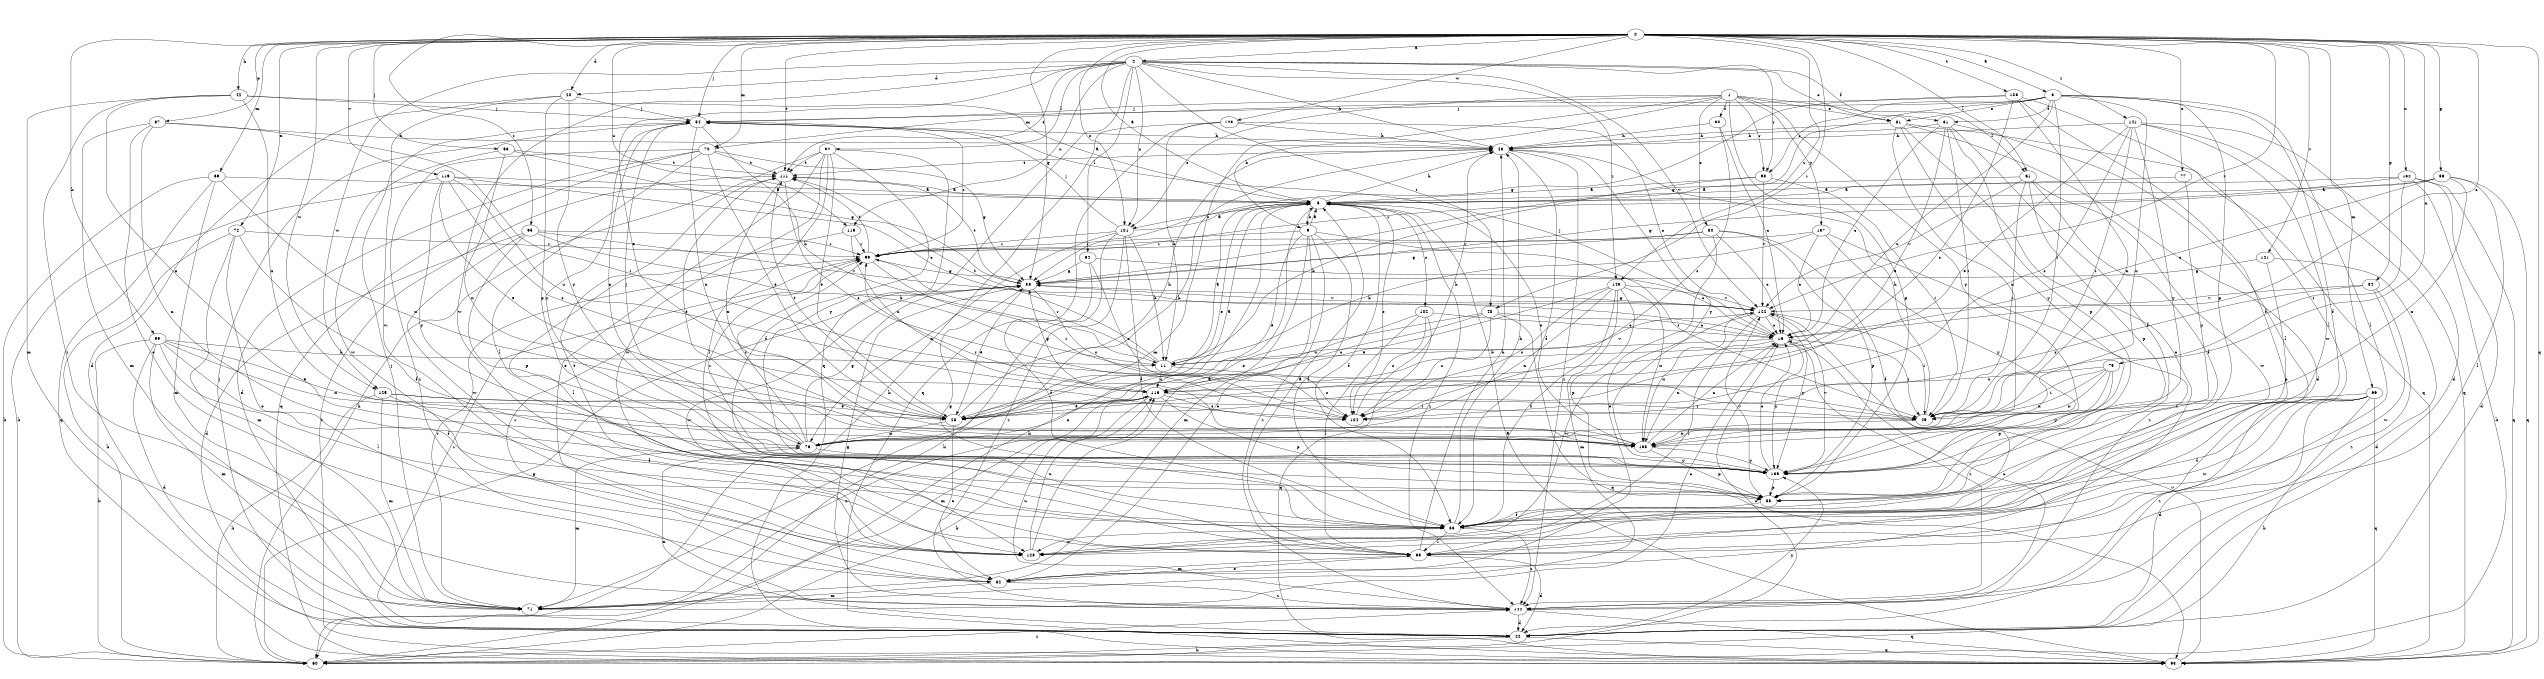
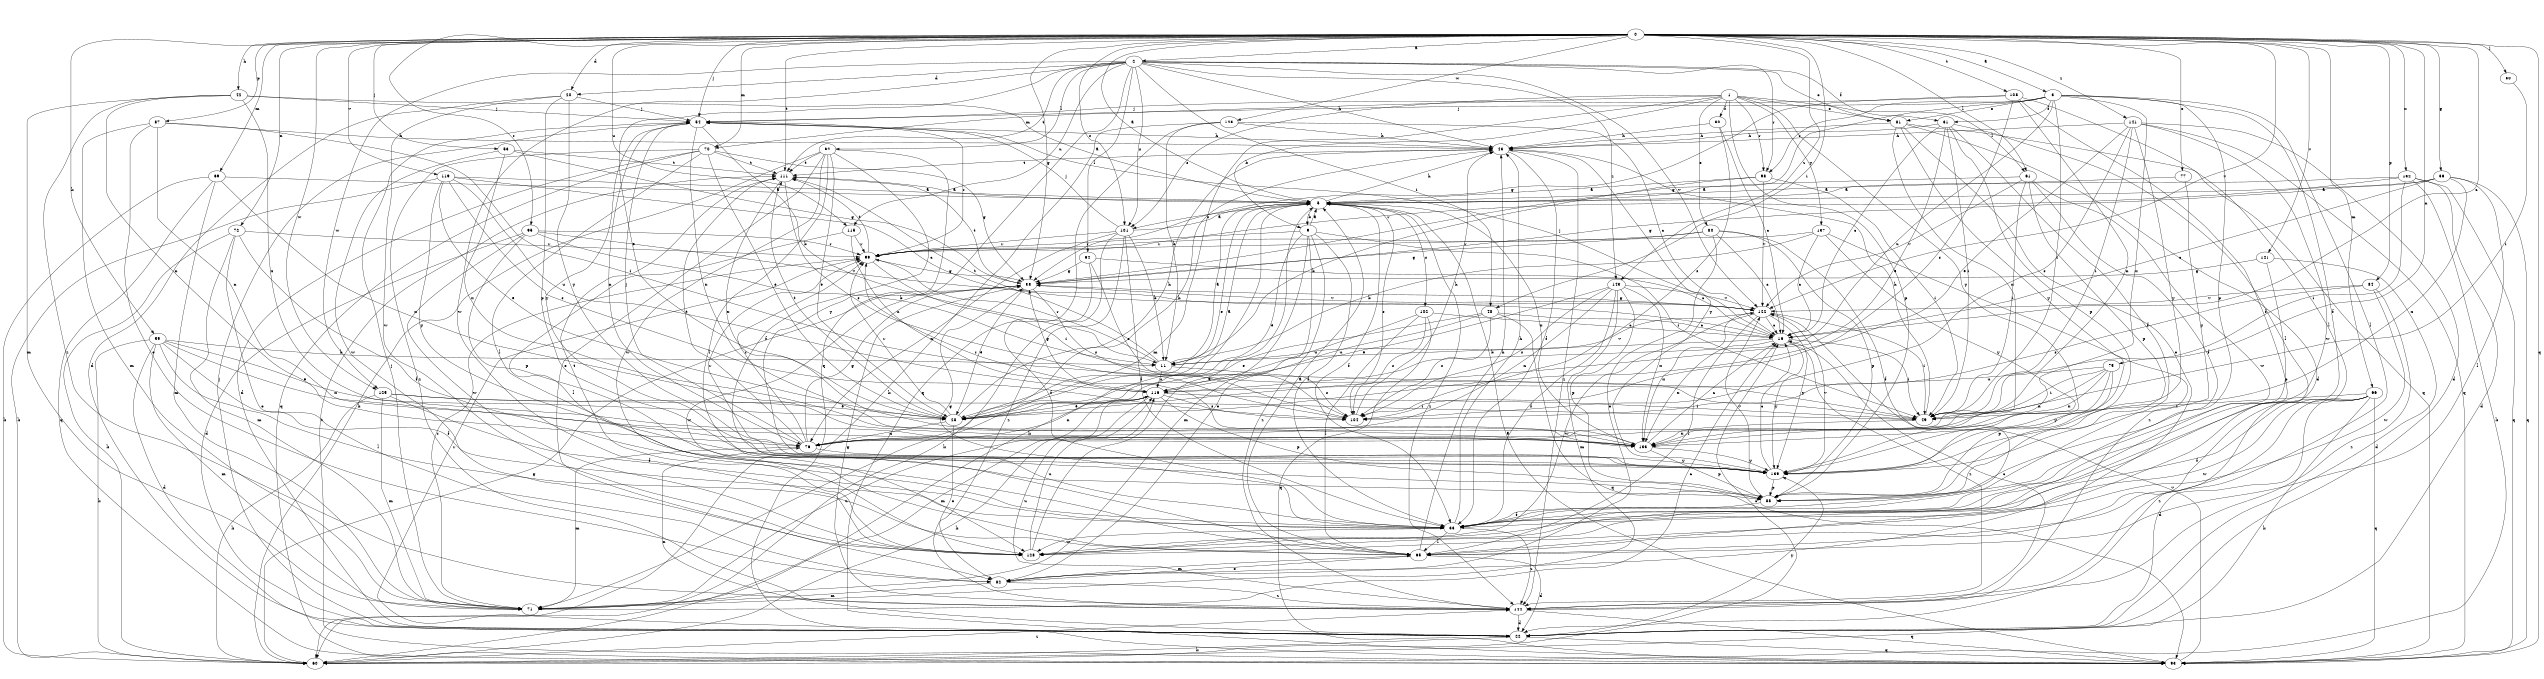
  strict digraph {
    0
    2
    3
    5
    16
    20
    36
    38
    42
    48
+   50
    53
    54
    59
    61
    66
    69
    70
    72
    75
    77
    84
    87
    93
    95
    101
    108
    111
    115
    119
    121
    122
    123
    125
    132
    141
    143
    28
    81
    98
    31
    43
    62
    64
    128
    88
    33
    49
    65
    116
    133
    9
    60
    102
    104
    144
    139
    11
    22
    82
    76
    71
    99
    1
    30
    80
    137
    0 -> 2 [label=a]
    0 -> 3 [label=a]
    0 -> 5 [label=a]
    0 -> 16 [label=c]
    0 -> 20 [label=d]
    0 -> 36 [label=g]
    0 -> 38 [label=g]
    0 -> 42 [label=h]
    0 -> 48 [label=i]
+   0 -> 50 [label=j]
    0 -> 53 [label=j]
    0 -> 54 [label=j]
    0 -> 59 [label=k]
    0 -> 61 [label=l]
    0 -> 66 [label=m]
    0 -> 69 [label=m]
    0 -> 70 [label=m]
    0 -> 72 [label=n]
    0 -> 75 [label=n]
    0 -> 77 [label=o]
    0 -> 84 [label=p]
    0 -> 87 [label=p]
    0 -> 93 [label=q]
    0 -> 95 [label=r]
    0 -> 101 [label=s]
    0 -> 108 [label=t]
    0 -> 111 [label=t]
    0 -> 115 [label=u]
    0 -> 119 [label=v]
    0 -> 121 [label=v]
    0 -> 122 [label=v]
    0 -> 123 [label=w]
    0 -> 125 [label=w]
    0 -> 132 [label=x]
    0 -> 141 [label=z]
    0 -> 143 [label=z]
    2 -> 20 [label=d]
    2 -> 48 [label=i]
    2 -> 93 [label=q]
    2 -> 101 [label=s]
    2 -> 111 [label=t]
    2 -> 115 [label=u]
    2 -> 122 [label=v]
    2 -> 125 [label=w]
    2 -> 143 [label=z]
    2 -> 28 [label=e]
    2 -> 81 [label=o]
    2 -> 98 [label=r]
    2 -> 31 [label=f]
    2 -> 43 [label=h]
    2 -> 62 [label=l]
    2 -> 64 [label=l]
    2 -> 128 [label=w]
    3 -> 38 [label=g]
    3 -> 54 [label=j]
    3 -> 81 [label=o]
    3 -> 98 [label=r]
    3 -> 31 [label=f]
    3 -> 88 [label=p]
    3 -> 33 [label=f]
    3 -> 49 [label=i]
    3 -> 65 [label=l]
    3 -> 116 [label=u]
    3 -> 133 [label=x]
    5 -> 101 [label=s]
    5 -> 28 [label=e]
    5 -> 43 [label=h]
    5 -> 33 [label=f]
    5 -> 133 [label=x]
    5 -> 9 [label=b]
    5 -> 60 [label=k]
    5 -> 102 [label=s]
    5 -> 104 [label=s]
    5 -> 144 [label=z]
    16 -> 54 [label=j]
    16 -> 49 [label=i]
    16 -> 133 [label=x]
    16 -> 144 [label=z]
    16 -> 139 [label=y]
    16 -> 11 [label=b]
    20 -> 54 [label=j]
    20 -> 128 [label=w]
    20 -> 88 [label=p]
    20 -> 139 [label=y]
    20 -> 22 [label=d]
    36 -> 5 [label=a]
    36 -> 16 [label=c]
    36 -> 38 [label=g]
    36 -> 93 [label=q]
    36 -> 65 [label=l]
    36 -> 133 [label=x]
    38 -> 111 [label=t]
    38 -> 122 [label=v]
    38 -> 28 [label=e]
    38 -> 128 [label=w]
    38 -> 104 [label=s]
    42 -> 5 [label=a]
    42 -> 54 [label=j]
    42 -> 133 [label=x]
    42 -> 144 [label=z]
    42 -> 76 [label=n]
    42 -> 71 [label=m]
    48 -> 16 [label=c]
    48 -> 93 [label=q]
    48 -> 28 [label=e]
    48 -> 116 [label=u]
    48 -> 104 [label=s]
+   50 -> 49 [label=i]
    53 -> 38 [label=g]
    53 -> 111 [label=t]
    53 -> 128 [label=w]
    53 -> 133 [label=x]
    54 -> 43 [label=h]
    54 -> 133 [label=x]
    54 -> 139 [label=y]
    54 -> 11 [label=b]
    54 -> 76 [label=n]
    54 -> 99 [label=r]
    59 -> 28 [label=e]
    59 -> 33 [label=f]
    59 -> 65 [label=l]
    59 -> 133 [label=x]
    59 -> 60 [label=k]
    59 -> 11 [label=b]
    59 -> 22 [label=d]
    59 -> 71 [label=m]
    61 -> 5 [label=a]
    61 -> 122 [label=v]
    61 -> 128 [label=w]
    61 -> 88 [label=p]
    61 -> 33 [label=f]
    61 -> 49 [label=i]
    66 -> 93 [label=q]
    66 -> 128 [label=w]
    66 -> 33 [label=f]
    66 -> 49 [label=i]
    66 -> 60 [label=k]
    66 -> 144 [label=z]
    66 -> 22 [label=d]
    69 -> 5 [label=a]
    69 -> 93 [label=q]
    69 -> 133 [label=x]
    69 -> 60 [label=k]
    69 -> 71 [label=m]
    70 -> 38 [label=g]
    70 -> 93 [label=q]
    70 -> 111 [label=t]
    70 -> 28 [label=e]
    70 -> 65 [label=l]
    70 -> 144 [label=z]
    70 -> 22 [label=d]
    72 -> 33 [label=f]
    72 -> 60 [label=k]
    72 -> 82 [label=o]
    72 -> 71 [label=m]
    72 -> 99 [label=r]
    75 -> 88 [label=p]
    75 -> 49 [label=i]
    75 -> 116 [label=u]
    75 -> 133 [label=x]
    75 -> 139 [label=y]
    75 -> 76 [label=n]
    77 -> 5 [label=a]
    77 -> 139 [label=y]
    84 -> 122 [label=v]
    84 -> 128 [label=w]
    84 -> 104 [label=s]
    84 -> 144 [label=z]
    87 -> 43 [label=h]
    87 -> 49 [label=i]
    87 -> 82 [label=o]
-   87 -> 88 [label=n]
+   87 -> 76 [label=n]
    87 -> 71 [label=m]
    93 -> 5 [label=a]
    93 -> 111 [label=t]
    93 -> 122 [label=v]
    95 -> 122 [label=v]
    95 -> 128 [label=w]
    95 -> 88 [label=p]
    95 -> 11 [label=b]
    95 -> 22 [label=d]
    95 -> 99 [label=r]
    101 -> 5 [label=a]
    101 -> 54 [label=j]
    101 -> 33 [label=f]
    101 -> 60 [label=k]
    101 -> 144 [label=z]
    101 -> 11 [label=b]
    101 -> 76 [label=n]
    101 -> 99 [label=r]
    108 -> 38 [label=g]
    108 -> 54 [label=j]
    108 -> 33 [label=f]
    108 -> 65 [label=l]
    108 -> 104 [label=s]
    108 -> 76 [label=n]
    111 -> 5 [label=a]
    111 -> 133 [label=x]
    111 -> 104 [label=s]
    115 -> 65 [label=l]
    115 -> 116 [label=u]
    115 -> 99 [label=r]
    119 -> 5 [label=a]
    119 -> 16 [label=c]
    119 -> 28 [label=e]
    119 -> 116 [label=u]
    119 -> 60 [label=k]
    119 -> 104 [label=s]
    119 -> 139 [label=y]
    121 -> 38 [label=g]
    121 -> 88 [label=p]
    121 -> 22 [label=d]
    122 -> 16 [label=c]
    122 -> 38 [label=g]
    122 -> 128 [label=w]
    122 -> 49 [label=i]
    122 -> 65 [label=l]
    122 -> 133 [label=x]
    122 -> 139 [label=y]
    123 -> 16 [label=c]
    123 -> 93 [label=q]
    123 -> 43 [label=h]
    123 -> 60 [label=k]
    123 -> 11 [label=b]
    125 -> 28 [label=e]
    125 -> 33 [label=f]
    125 -> 49 [label=i]
    125 -> 60 [label=k]
    125 -> 71 [label=m]
    132 -> 5 [label=a]
    132 -> 93 [label=q]
    132 -> 49 [label=i]
    132 -> 60 [label=k]
    132 -> 22 [label=d]
    132 -> 99 [label=r]
    141 -> 93 [label=q]
    141 -> 28 [label=e]
    141 -> 43 [label=h]
    141 -> 128 [label=w]
    141 -> 49 [label=i]
    141 -> 104 [label=s]
    141 -> 139 [label=y]
    141 -> 22 [label=d]
    143 -> 122 [label=v]
    143 -> 28 [label=e]
    143 -> 88 [label=p]
    143 -> 33 [label=f]
    143 -> 133 [label=x]
    143 -> 104 [label=s]
    143 -> 76 [label=n]
    143 -> 71 [label=m]
    28 -> 5 [label=a]
    28 -> 111 [label=t]
    28 -> 43 [label=h]
    28 -> 82 [label=o]
    28 -> 76 [label=n]
    81 -> 93 [label=q]
    81 -> 43 [label=h]
    81 -> 133 [label=x]
    81 -> 139 [label=y]
    81 -> 22 [label=d]
    81 -> 82 [label=o]
    98 -> 5 [label=a]
    98 -> 122 [label=v]
    98 -> 49 [label=i]
    98 -> 11 [label=b]
    31 -> 16 [label=c]
    31 -> 28 [label=e]
    31 -> 43 [label=h]
    31 -> 88 [label=p]
    31 -> 33 [label=f]
    31 -> 49 [label=i]
    31 -> 65 [label=l]
    43 -> 111 [label=t]
    43 -> 33 [label=f]
    43 -> 144 [label=z]
    43 -> 139 [label=y]
    62 -> 111 [label=t]
    62 -> 28 [label=e]
    62 -> 128 [label=w]
    62 -> 33 [label=f]
    62 -> 65 [label=l]
    62 -> 60 [label=k]
    62 -> 139 [label=y]
    62 -> 82 [label=o]
    64 -> 16 [label=c]
    64 -> 38 [label=g]
    64 -> 33 [label=f]
    64 -> 104 [label=s]
    128 -> 5 [label=a]
    128 -> 111 [label=t]
    128 -> 116 [label=u]
    88 -> 122 [label=v]
    88 -> 33 [label=f]
    33 -> 38 [label=g]
    33 -> 43 [label=h]
    33 -> 128 [label=w]
    33 -> 65 [label=l]
    33 -> 144 [label=z]
    49 -> 43 [label=h]
    49 -> 133 [label=x]
    65 -> 5 [label=a]
    65 -> 43 [label=h]
    65 -> 22 [label=d]
    65 -> 82 [label=o]
    116 -> 38 [label=g]
    116 -> 28 [label=e]
    116 -> 88 [label=p]
    116 -> 49 [label=i]
    116 -> 60 [label=k]
    116 -> 104 [label=s]
    116 -> 76 [label=n]
    116 -> 71 [label=m]
    133 -> 16 [label=c]
    133 -> 88 [label=p]
    133 -> 139 [label=y]
    133 -> 99 [label=r]
    9 -> 5 [label=a]
    9 -> 28 [label=e]
    9 -> 33 [label=f]
    9 -> 49 [label=i]
    9 -> 144 [label=z]
    9 -> 82 [label=o]
    9 -> 71 [label=m]
    9 -> 99 [label=r]
    60 -> 16 [label=c]
    60 -> 38 [label=g]
    60 -> 144 [label=z]
    102 -> 16 [label=c]
    102 -> 93 [label=q]
    102 -> 65 [label=l]
    102 -> 116 [label=u]
    102 -> 104 [label=s]
    104 -> 43 [label=h]
    144 -> 16 [label=c]
    144 -> 38 [label=g]
    144 -> 93 [label=q]
    144 -> 116 [label=u]
    144 -> 22 [label=d]
    139 -> 16 [label=c]
    139 -> 122 [label=v]
    139 -> 88 [label=p]
    139 -> 99 [label=r]
    11 -> 5 [label=a]
    11 -> 111 [label=t]
    11 -> 122 [label=v]
    11 -> 116 [label=u]
    11 -> 104 [label=s]
    11 -> 99 [label=r]
    22 -> 54 [label=j]
    22 -> 93 [label=q]
    22 -> 60 [label=k]
    22 -> 139 [label=y]
    22 -> 76 [label=n]
    22 -> 99 [label=r]
    82 -> 65 [label=m]
    82 -> 144 [label=z]
    82 -> 71 [label=m]
-   82 -> 99 [label=r]
+   28 -> 99 [label=r]
    76 -> 38 [label=g]
    76 -> 54 [label=j]
    76 -> 111 [label=t]
    76 -> 43 [label=h]
    76 -> 139 [label=y]
    76 -> 71 [label=m]
    76 -> 99 [label=r]
    71 -> 16 [label=c]
    71 -> 54 [label=j]
    71 -> 116 [label=u]
    71 -> 99 [label=r]
    99 -> 38 [label=g]
    99 -> 111 [label=t]
    99 -> 49 [label=i]
    1 -> 61 [label=l]
    1 -> 70 [label=m]
    1 -> 101 [label=s]
    1 -> 81 [label=o]
    1 -> 98 [label=r]
    1 -> 88 [label=p]
    1 -> 9 [label=b]
    1 -> 139 [label=y]
    1 -> 71 [label=m]
    1 -> 30 [label=f]
    1 -> 80 [label=o]
    1 -> 137 [label=y]
    30 -> 16 [label=c]
    30 -> 43 [label=h]
    30 -> 104 [label=s]
    80 -> 16 [label=c]
    80 -> 38 [label=g]
    80 -> 88 [label=p]
    80 -> 33 [label=f]
    80 -> 82 [label=o]
    80 -> 99 [label=r]
    137 -> 16 [label=c]
    137 -> 144 [label=z]
    137 -> 139 [label=y]
    137 -> 11 [label=b]
    137 -> 99 [label=r]
  }
